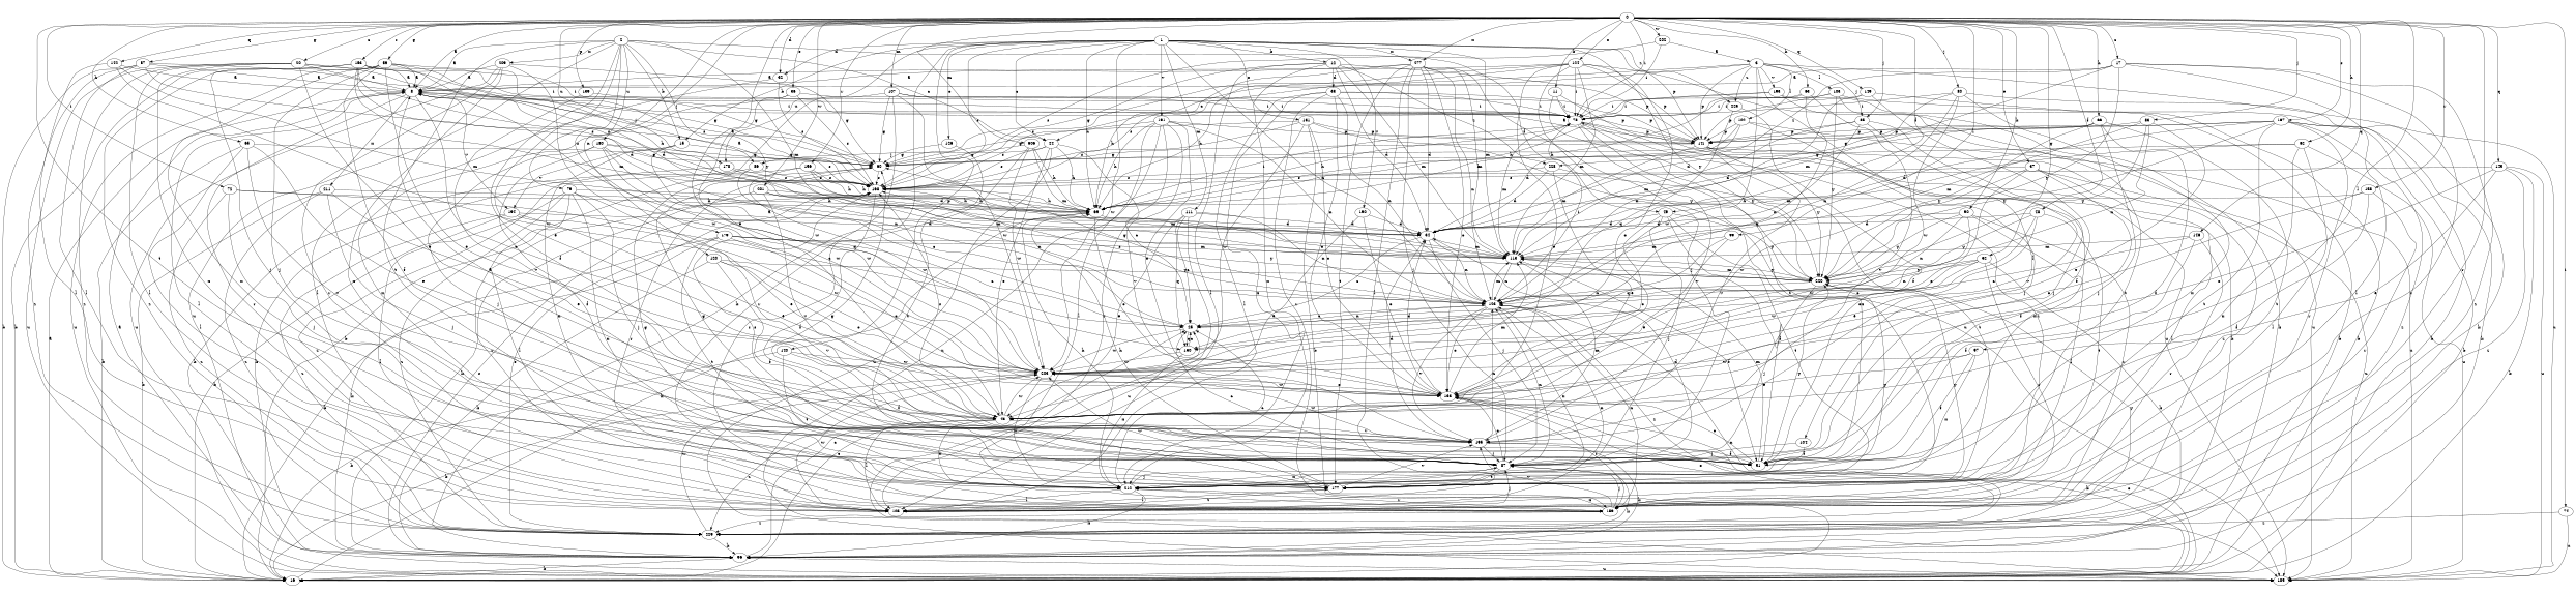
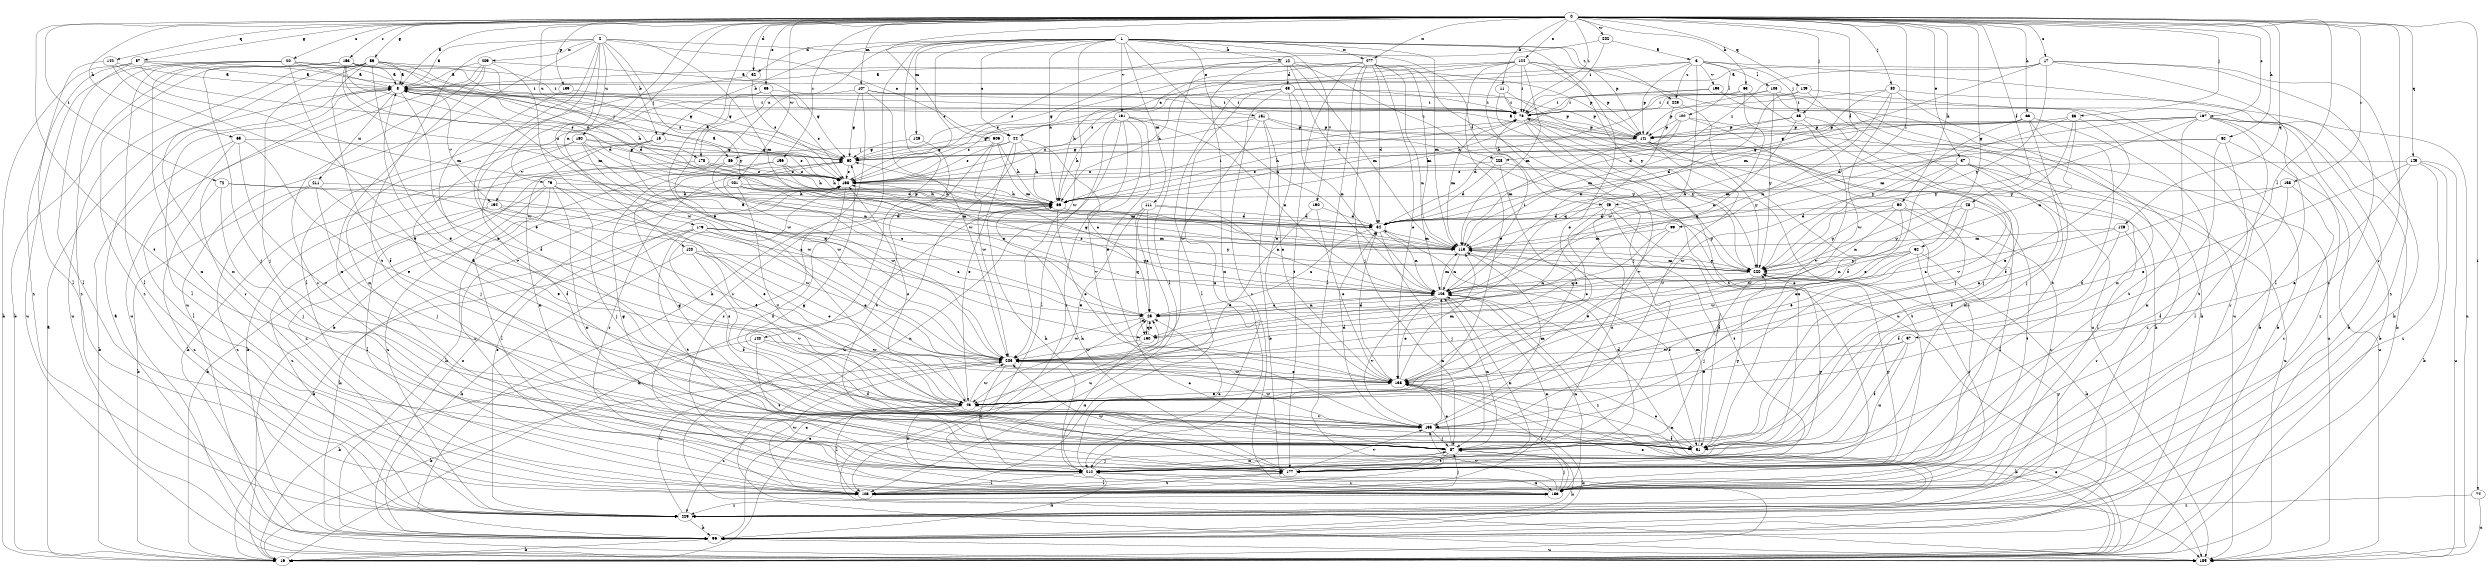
  strict digraph {
    0
    8
    11
    17
    20
    32
    36
    37
    43
    48
    49
    52
    57
    59
    62
    63
    65
    66
    72
    74
    78
    79
    80
    83
    85
    90
    97
    99
    n29 [label=606]
    107
    120
    124
    139
    142
    145
    146
    149
    153
    156
    158
    159
    167
    177
    178
    201
    202
    n47 [label=277]
    3
    24
    141
    168
    203
    225
    185
    102
    103
-   104
    193
    105
    133
    194
    211
    113
    220
    228
    229
    212
    86
    51
    195
    34
    87
    96
    123
    25
    60
    16
    69
    150
    1
    12
    15
    111
    126
    131
    140
    190
    191
    33
    2
    179
    180
    209
    0 -> 8 [label=a]
    0 -> 11 [label=b]
    0 -> 17 [label=c]
    0 -> 20 [label=c]
    0 -> 32 [label=d]
    0 -> 36 [label=e]
    0 -> 37 [label=e]
    0 -> 43 [label=e]
    0 -> 48 [label=f]
    0 -> 49 [label=f]
    0 -> 52 [label=g]
    0 -> 57 [label=g]
    0 -> 59 [label=g]
    0 -> 62 [label=h]
    0 -> 63 [label=h]
    0 -> 65 [label=h]
    0 -> 66 [label=h]
    0 -> 72 [label=i]
    0 -> 74 [label=i]
    0 -> 78 [label=i]
    0 -> 79 [label=j]
    0 -> 80 [label=j]
    0 -> 83 [label=j]
    0 -> 85 [label=j]
    0 -> 90 [label=k]
    0 -> 97 [label=l]
    0 -> 99 [label=l]
    0 -> n29 [label=m]
    0 -> 107 [label=m]
    0 -> 120 [label=n]
    0 -> 124 [label=o]
    0 -> 139 [label=p]
    0 -> 142 [label=q]
    0 -> 145 [label=q]
    0 -> 146 [label=q]
    0 -> 149 [label=q]
    0 -> 153 [label=r]
    0 -> 156 [label=r]
    0 -> 158 [label=r]
    0 -> 159 [label=r]
    0 -> 167 [label=s]
    0 -> 177 [label=t]
    0 -> 178 [label=u]
    0 -> 201 [label=w]
    0 -> 202 [label=w]
    0 -> n47 [label=x]
    8 -> 78 [label=i]
    8 -> 159 [label=r]
    8 -> 105 [label=l]
    8 -> 133 [label=o]
    8 -> 194 [label=v]
    8 -> 211 [label=x]
    11 -> 78 [label=i]
    11 -> 177 [label=t]
    11 -> 185 [label=u]
    17 -> 8 [label=a]
    17 -> 159 [label=r]
    17 -> 105 [label=l]
    17 -> 113 [label=m]
    17 -> 220 [label=y]
    17 -> 228 [label=z]
    17 -> 229 [label=z]
    20 -> 8 [label=a]
    20 -> 43 [label=e]
    20 -> 78 [label=i]
    20 -> 185 [label=u]
    20 -> 105 [label=l]
    20 -> 229 [label=z]
    20 -> 212 [label=x]
    20 -> 86 [label=j]
    32 -> 168 [label=s]
    32 -> 105 [label=l]
    36 -> 78 [label=i]
    36 -> 168 [label=s]
    36 -> 203 [label=w]
    36 -> 212 [label=x]
    37 -> 168 [label=s]
    37 -> 203 [label=w]
    37 -> 185 [label=u]
    37 -> 105 [label=l]
    37 -> 133 [label=o]
    37 -> 51 [label=f]
    43 -> 168 [label=s]
    43 -> 203 [label=w]
    43 -> 105 [label=l]
    43 -> 229 [label=z]
    43 -> 212 [label=x]
    43 -> 195 [label=v]
    48 -> 43 [label=e]
    48 -> 177 [label=t]
    48 -> 133 [label=o]
    48 -> 220 [label=y]
    48 -> 34 [label=d]
    49 -> 177 [label=t]
    49 -> 133 [label=o]
    49 -> 220 [label=y]
    49 -> 51 [label=f]
    49 -> 34 [label=d]
-   49 -> 87 [label=j]
+   49 -> 87 [label=u]
    52 -> 159 [label=r]
    52 -> 203 [label=w]
    52 -> 220 [label=y]
    52 -> 96 [label=k]
    52 -> 123 [label=n]
    52 -> 25 [label=c]
    57 -> 8 [label=a]
    57 -> 168 [label=s]
    57 -> 105 [label=l]
    57 -> 229 [label=z]
    57 -> 60 [label=g]
    57 -> 16 [label=b]
    59 -> 8 [label=a]
    59 -> 43 [label=e]
    59 -> 168 [label=s]
    59 -> 185 [label=u]
    59 -> 229 [label=z]
    59 -> 212 [label=x]
    59 -> 51 [label=f]
    59 -> 34 [label=d]
    59 -> 87 [label=j]
    59 -> 69 [label=h]
    62 -> 185 [label=u]
    62 -> 105 [label=l]
    62 -> 113 [label=m]
    62 -> 212 [label=x]
    62 -> 60 [label=g]
    63 -> 78 [label=i]
    63 -> 195 [label=v]
    63 -> 69 [label=h]
    63 -> 150 [label=q]
    65 -> 43 [label=e]
    65 -> 105 [label=l]
    65 -> 195 [label=v]
    65 -> 60 [label=g]
    65 -> 16 [label=b]
    66 -> 177 [label=t]
    66 -> 141 [label=p]
    66 -> 220 [label=y]
    66 -> 51 [label=f]
    66 -> 34 [label=d]
    66 -> 87 [label=j]
    72 -> 229 [label=z]
    72 -> 87 [label=j]
    72 -> 25 [label=c]
    72 -> 69 [label=h]
    74 -> 185 [label=u]
    74 -> 229 [label=z]
    78 -> 141 [label=p]
    78 -> 113 [label=m]
    78 -> 220 [label=y]
    78 -> 212 [label=x]
    78 -> 195 [label=v]
    78 -> 96 [label=k]
    78 -> 69 [label=h]
    79 -> 43 [label=e]
    79 -> 159 [label=r]
    79 -> 229 [label=z]
    79 -> 212 [label=x]
    79 -> 87 [label=j]
    79 -> 16 [label=b]
    79 -> 69 [label=h]
    80 -> 78 [label=i]
    80 -> 203 [label=w]
    80 -> 212 [label=x]
    80 -> 34 [label=d]
    80 -> 96 [label=k]
    80 -> 123 [label=n]
    83 -> 43 [label=e]
    83 -> 141 [label=p]
    83 -> 113 [label=m]
    83 -> 220 [label=y]
    83 -> 123 [label=n]
    85 -> 141 [label=p]
    85 -> 113 [label=m]
    85 -> 195 [label=v]
    85 -> 87 [label=j]
    85 -> 123 [label=n]
    90 -> 159 [label=r]
    90 -> 203 [label=w]
    90 -> 105 [label=l]
    90 -> 220 [label=y]
    90 -> 34 [label=d]
    90 -> 123 [label=n]
    97 -> 43 [label=e]
    97 -> 203 [label=w]
    97 -> 212 [label=x]
    97 -> 51 [label=f]
    99 -> 43 [label=e]
    99 -> 113 [label=m]
    99 -> 150 [label=q]
    n29 -> 159 [label=r]
    n29 -> 203 [label=w]
    n29 -> 113 [label=m]
    n29 -> 60 [label=g]
    n29 -> 69 [label=h]
    107 -> 78 [label=i]
    107 -> 159 [label=r]
    107 -> 141 [label=p]
    107 -> 203 [label=w]
    107 -> 60 [label=g]
    107 -> 16 [label=b]
    120 -> 133 [label=o]
    120 -> 220 [label=y]
    120 -> 51 [label=f]
    120 -> 195 [label=v]
    120 -> 96 [label=k]
    124 -> 8 [label=a]
    124 -> 43 [label=e]
    124 -> 78 [label=i]
    124 -> 141 [label=p]
    124 -> 168 [label=s]
    124 -> 185 [label=u]
    124 -> 133 [label=o]
    124 -> 113 [label=m]
    124 -> 87 [label=j]
    124 -> 69 [label=h]
    139 -> 78 [label=i]
    139 -> 195 [label=v]
    142 -> 8 [label=a]
    142 -> 203 [label=w]
    142 -> 105 [label=l]
    142 -> 113 [label=m]
    145 -> 43 [label=e]
    145 -> 168 [label=s]
    145 -> 185 [label=u]
    145 -> 133 [label=o]
    145 -> 229 [label=z]
    145 -> 16 [label=b]
    146 -> 159 [label=r]
    146 -> 113 [label=m]
    146 -> 51 [label=f]
    146 -> 25 [label=c]
    149 -> 78 [label=i]
    149 -> 51 [label=f]
    149 -> 123 [label=n]
    149 -> 16 [label=b]
    153 -> 8 [label=a]
    153 -> 78 [label=i]
    153 -> 168 [label=s]
    153 -> 113 [label=m]
    153 -> 34 [label=d]
    153 -> 87 [label=j]
    153 -> 60 [label=g]
    153 -> 16 [label=b]
    156 -> 168 [label=s]
    156 -> 203 [label=w]
    156 -> 229 [label=z]
    156 -> 34 [label=d]
    156 -> 69 [label=h]
    158 -> 159 [label=r]
    158 -> 133 [label=o]
    158 -> 51 [label=f]
    158 -> 69 [label=h]
    159 -> 229 [label=z]
    159 -> 212 [label=x]
    159 -> 195 [label=v]
    159 -> 87 [label=j]
    159 -> 123 [label=n]
    167 -> 159 [label=r]
    167 -> 177 [label=t]
    167 -> 141 [label=p]
    167 -> 220 [label=y]
    167 -> 229 [label=z]
    167 -> 34 [label=d]
    167 -> 96 [label=k]
    167 -> 60 [label=g]
    167 -> 16 [label=b]
    177 -> 203 [label=w]
    177 -> 105 [label=l]
    177 -> 220 [label=y]
    177 -> 195 [label=v]
    177 -> 60 [label=g]
    177 -> 69 [label=h]
    178 -> 168 [label=s]
    178 -> 96 [label=k]
    178 -> 69 [label=h]
    201 -> 105 [label=l]
    201 -> 113 [label=m]
    201 -> 195 [label=v]
    201 -> 123 [label=n]
    201 -> 69 [label=h]
    202 -> 78 [label=i]
    202 -> 3 [label=a]
    202 -> 168 [label=s]
    n47 -> 8 [label=a]
    n47 -> 177 [label=t]
    n47 -> 185 [label=u]
    n47 -> 105 [label=l]
    n47 -> 133 [label=o]
    n47 -> 113 [label=m]
    n47 -> 34 [label=d]
    n47 -> 87 [label=j]
    n47 -> 123 [label=n]
    n47 -> 69 [label=h]
    3 -> 85 [label=j]
    3 -> 24 [label=c]
    3 -> 141 [label=p]
    3 -> 168 [label=s]
    3 -> 203 [label=w]
    3 -> 225 [label=z]
    3 -> 185 [label=u]
    3 -> 102 [label=l]
    3 -> 103 [label=l]
-   3 -> 104 [label=l]
    3 -> 193 [label=v]
    24 -> 43 [label=e]
    24 -> 168 [label=s]
    24 -> 185 [label=u]
    24 -> 86 [label=j]
    24 -> 25 [label=c]
    24 -> 69 [label=h]
    141 -> 8 [label=a]
    141 -> 113 [label=m]
    141 -> 220 [label=y]
    141 -> 229 [label=z]
    141 -> 212 [label=x]
    141 -> 195 [label=v]
    141 -> 60 [label=g]
    168 -> 8 [label=a]
    168 -> 113 [label=m]
    168 -> 51 [label=f]
    168 -> 96 [label=k]
    168 -> 69 [label=h]
    203 -> 133 [label=o]
    203 -> 212 [label=x]
    203 -> 16 [label=b]
    225 -> 51 [label=f]
    225 -> 150 [label=q]
    102 -> 141 [label=p]
    102 -> 185 [label=u]
    102 -> 34 [label=d]
    102 -> 87 [label=j]
    102 -> 69 [label=h]
    103 -> 78 [label=i]
    103 -> 177 [label=t]
    103 -> 141 [label=p]
    103 -> 220 [label=y]
    103 -> 16 [label=b]
-   104 -> 51 [label=f]
-   104 -> 87 [label=j]
    193 -> 78 [label=i]
    193 -> 96 [label=k]
    193 -> 16 [label=b]
    193 -> 69 [label=h]
    105 -> 78 [label=i]
    105 -> 177 [label=t]
    105 -> 203 [label=w]
    105 -> 87 [label=j]
    105 -> 123 [label=n]
+   133 -> 43 [label=e]
    133 -> 159 [label=r]
    133 -> 203 [label=w]
    133 -> 113 [label=m]
    133 -> 34 [label=d]
    133 -> 16 [label=b]
    194 -> 43 [label=e]
    194 -> 203 [label=w]
    194 -> 105 [label=l]
    194 -> 229 [label=z]
    194 -> 34 [label=d]
    211 -> 43 [label=e]
    211 -> 229 [label=z]
    211 -> 87 [label=j]
    211 -> 16 [label=b]
    211 -> 69 [label=h]
    113 -> 220 [label=y]
    113 -> 51 [label=f]
    113 -> 123 [label=n]
    220 -> 113 [label=m]
    220 -> 87 [label=j]
    220 -> 123 [label=n]
    228 -> 43 [label=e]
    228 -> 177 [label=t]
    228 -> 168 [label=s]
    228 -> 34 [label=d]
    229 -> 168 [label=s]
    229 -> 203 [label=w]
    229 -> 133 [label=o]
    229 -> 220 [label=y]
    229 -> 96 [label=k]
    212 -> 159 [label=r]
    212 -> 105 [label=l]
    212 -> 220 [label=y]
    212 -> 34 [label=d]
    212 -> 87 [label=j]
    212 -> 96 [label=k]
    212 -> 25 [label=c]
    212 -> 69 [label=h]
    86 -> 168 [label=s]
    86 -> 96 [label=k]
    86 -> 25 [label=c]
    51 -> 133 [label=o]
    51 -> 113 [label=m]
    51 -> 220 [label=y]
    51 -> 60 [label=g]
    195 -> 8 [label=a]
    195 -> 203 [label=w]
    195 -> 113 [label=m]
    195 -> 51 [label=f]
    195 -> 34 [label=d]
    195 -> 87 [label=j]
    195 -> 96 [label=k]
    195 -> 123 [label=n]
    34 -> 113 [label=m]
    34 -> 87 [label=j]
    34 -> 123 [label=n]
    34 -> 25 [label=c]
    87 -> 177 [label=t]
    87 -> 168 [label=s]
    87 -> 133 [label=o]
    87 -> 212 [label=x]
    87 -> 96 [label=k]
    87 -> 123 [label=n]
    87 -> 25 [label=c]
    87 -> 60 [label=g]
    96 -> 8 [label=a]
    96 -> 168 [label=s]
    96 -> 185 [label=u]
    96 -> 25 [label=c]
    96 -> 16 [label=b]
    123 -> 78 [label=i]
    123 -> 168 [label=s]
    123 -> 133 [label=o]
    123 -> 113 [label=m]
    123 -> 229 [label=z]
    123 -> 212 [label=x]
    123 -> 195 [label=v]
    123 -> 25 [label=c]
    123 -> 60 [label=g]
    25 -> 8 [label=a]
    25 -> 203 [label=w]
    25 -> 123 [label=n]
    25 -> 150 [label=q]
    60 -> 8 [label=a]
    60 -> 159 [label=r]
    60 -> 168 [label=s]
    16 -> 8 [label=a]
    16 -> 133 [label=o]
    16 -> 123 [label=n]
    16 -> 25 [label=c]
    16 -> 69 [label=h]
    69 -> 78 [label=i]
    69 -> 133 [label=o]
    69 -> 34 [label=d]
    150 -> 203 [label=w]
    150 -> 212 [label=x]
    150 -> 25 [label=c]
    1 -> 32 [label=d]
    1 -> 178 [label=u]
    1 -> n47 [label=x]
    1 -> 24 [label=c]
    1 -> 141 [label=p]
    1 -> 168 [label=s]
    1 -> 203 [label=w]
    1 -> 225 [label=z]
    1 -> 113 [label=m]
    1 -> 220 [label=y]
    1 -> 96 [label=k]
    1 -> 123 [label=n]
    1 -> 69 [label=h]
    1 -> 12 [label=b]
    1 -> 15 [label=b]
    1 -> 111 [label=m]
    1 -> 126 [label=o]
    1 -> 131 [label=o]
    1 -> 140 [label=p]
    1 -> 190 [label=v]
    1 -> 191 [label=v]
    12 -> 141 [label=p]
    12 -> 105 [label=l]
    12 -> 113 [label=m]
    12 -> 228 [label=z]
    12 -> 212 [label=x]
    12 -> 34 [label=d]
    12 -> 60 [label=g]
    12 -> 33 [label=d]
    15 -> 203 [label=w]
    15 -> 194 [label=v]
    15 -> 212 [label=x]
    15 -> 60 [label=g]
    111 -> 43 [label=e]
    111 -> 185 [label=u]
    111 -> 34 [label=d]
    111 -> 123 [label=n]
    111 -> 25 [label=c]
    111 -> 150 [label=q]
    126 -> 177 [label=t]
    126 -> 60 [label=g]
    131 -> 141 [label=p]
    131 -> 168 [label=s]
    131 -> 203 [label=w]
    131 -> 133 [label=o]
    131 -> 220 [label=y]
    131 -> 60 [label=g]
    131 -> 16 [label=b]
    140 -> 177 [label=t]
    140 -> 203 [label=w]
    140 -> 51 [label=f]
    140 -> 16 [label=b]
    190 -> 43 [label=e]
    190 -> 133 [label=o]
    190 -> 34 [label=d]
    191 -> 159 [label=r]
    191 -> 141 [label=p]
    191 -> 168 [label=s]
    191 -> 185 [label=u]
    191 -> 105 [label=l]
    191 -> 133 [label=o]
    191 -> 195 [label=v]
    191 -> 123 [label=n]
    191 -> 69 [label=h]
    33 -> 78 [label=i]
    33 -> 159 [label=r]
    33 -> 141 [label=p]
    33 -> 105 [label=l]
    33 -> 133 [label=o]
    33 -> 212 [label=x]
    33 -> 123 [label=n]
    2 -> 8 [label=a]
    2 -> 43 [label=e]
    2 -> 49 [label=f]
    2 -> 177 [label=t]
    2 -> 24 [label=c]
    2 -> 185 [label=u]
    2 -> 113 [label=m]
    2 -> 220 [label=y]
    2 -> 51 [label=f]
    2 -> 15 [label=b]
    2 -> 179 [label=u]
    2 -> 180 [label=u]
    2 -> 209 [label=x]
    179 -> 177 [label=t]
    179 -> 133 [label=o]
    179 -> 113 [label=m]
    179 -> 220 [label=y]
    179 -> 96 [label=k]
    179 -> 25 [label=c]
    179 -> 16 [label=b]
    180 -> 168 [label=s]
    180 -> 203 [label=w]
    180 -> 51 [label=f]
    180 -> 87 [label=j]
    180 -> 123 [label=n]
    180 -> 60 [label=g]
    180 -> 150 [label=q]
    209 -> 8 [label=a]
    209 -> 159 [label=r]
    209 -> 203 [label=w]
    209 -> 185 [label=u]
    209 -> 212 [label=x]
    209 -> 60 [label=g]
  }
